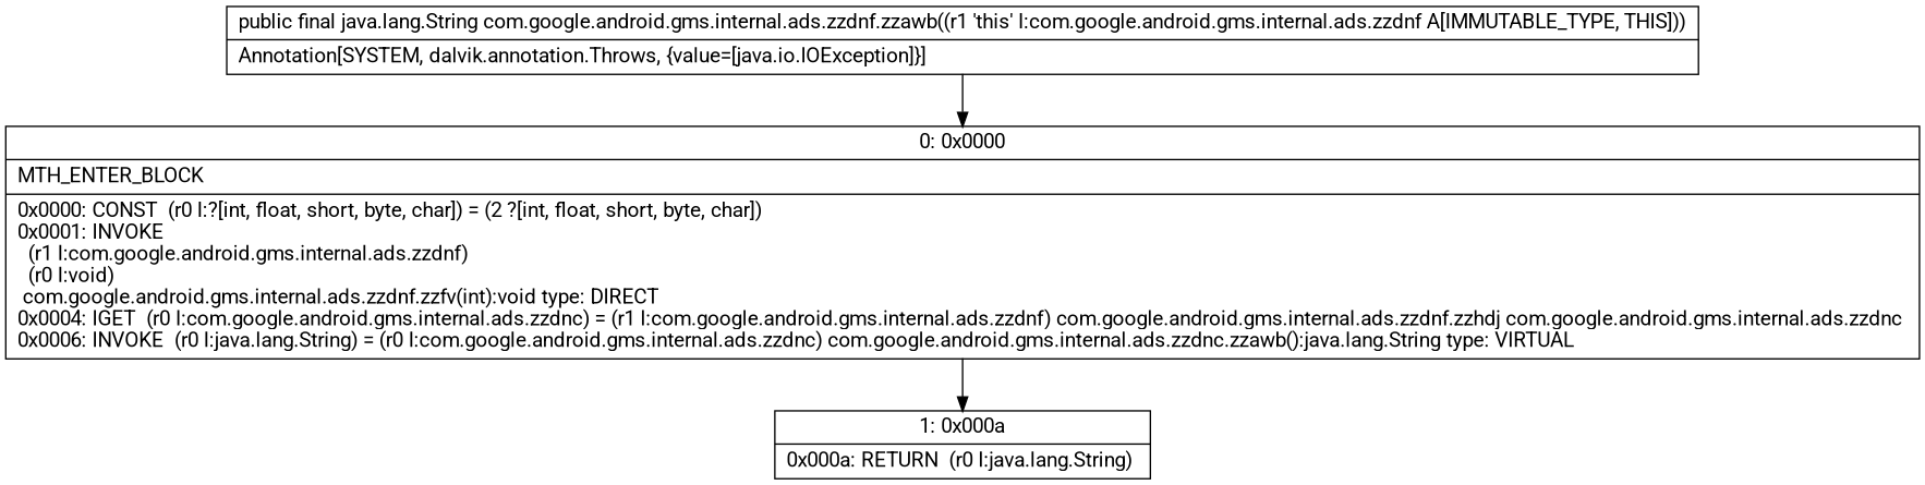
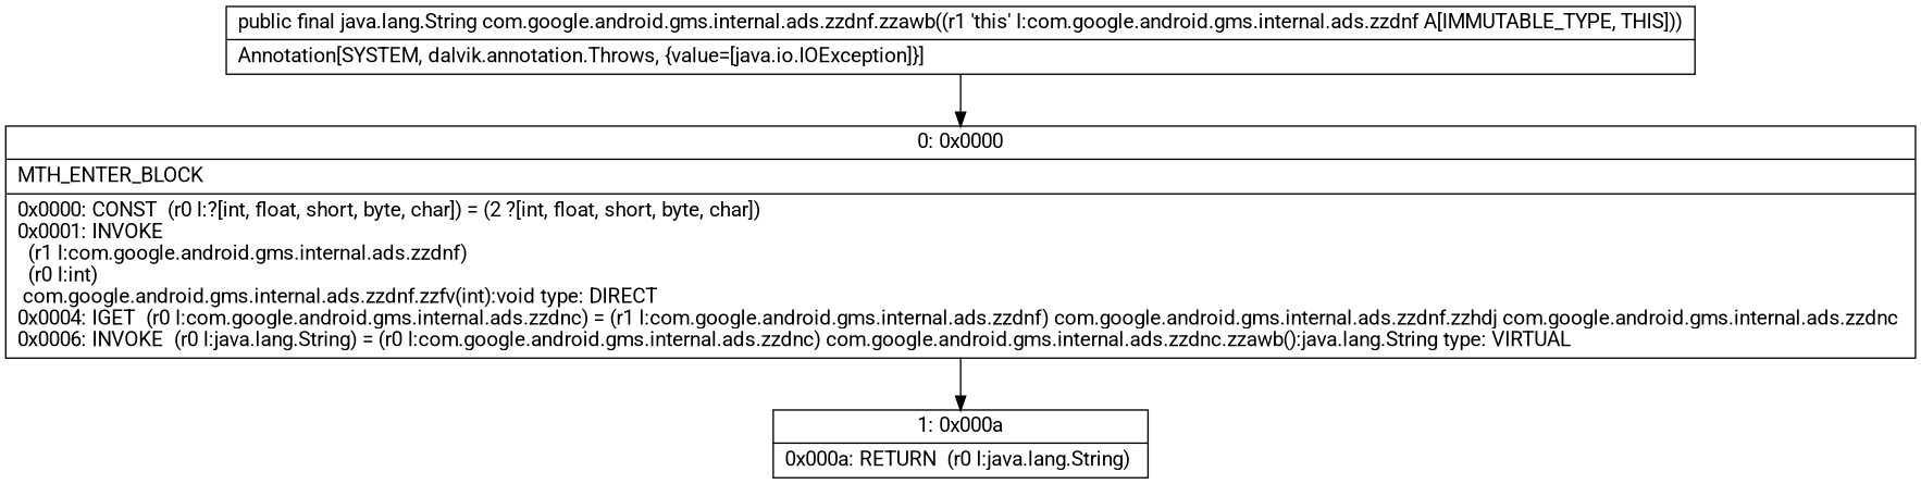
  digraph {
    fontname=Roboto
    node [shape=record fontname=Roboto]
    edge [fontname=Roboto]
-   n1 [label="{0\:\ 0x0000|MTH_ENTER_BLOCK\l|0x0000: CONST  (r0 I:?[int, float, short, byte, char]) = (2 ?[int, float, short, byte, char]) \l0x0001: INVOKE  \l  (r1 I:com.google.android.gms.internal.ads.zzdnf)\l  (r0 I:void)\l com.google.android.gms.internal.ads.zzdnf.zzfv(int):void type: DIRECT \l0x0004: IGET  (r0 I:com.google.android.gms.internal.ads.zzdnc) = (r1 I:com.google.android.gms.internal.ads.zzdnf) com.google.android.gms.internal.ads.zzdnf.zzhdj com.google.android.gms.internal.ads.zzdnc \l0x0006: INVOKE  (r0 I:java.lang.String) = (r0 I:com.google.android.gms.internal.ads.zzdnc) com.google.android.gms.internal.ads.zzdnc.zzawb():java.lang.String type: VIRTUAL \l}"]
+   n1 [label="{0\:\ 0x0000|MTH_ENTER_BLOCK\l|0x0000: CONST  (r0 I:?[int, float, short, byte, char]) = (2 ?[int, float, short, byte, char]) \l0x0001: INVOKE  \l  (r1 I:com.google.android.gms.internal.ads.zzdnf)\l  (r0 I:int)\l com.google.android.gms.internal.ads.zzdnf.zzfv(int):void type: DIRECT \l0x0004: IGET  (r0 I:com.google.android.gms.internal.ads.zzdnc) = (r1 I:com.google.android.gms.internal.ads.zzdnf) com.google.android.gms.internal.ads.zzdnf.zzhdj com.google.android.gms.internal.ads.zzdnc \l0x0006: INVOKE  (r0 I:java.lang.String) = (r0 I:com.google.android.gms.internal.ads.zzdnc) com.google.android.gms.internal.ads.zzdnc.zzawb():java.lang.String type: VIRTUAL \l}"]
    n2 [label="{1\:\ 0x000a|0x000a: RETURN  (r0 I:java.lang.String) \l}"]
    n3 [label="{public final java.lang.String com.google.android.gms.internal.ads.zzdnf.zzawb((r1 'this' I:com.google.android.gms.internal.ads.zzdnf A[IMMUTABLE_TYPE, THIS]))  | Annotation[SYSTEM, dalvik.annotation.Throws, \{value=[java.io.IOException]\}]\l}"]
    n1 -> n2
    n3 -> n1
  }
